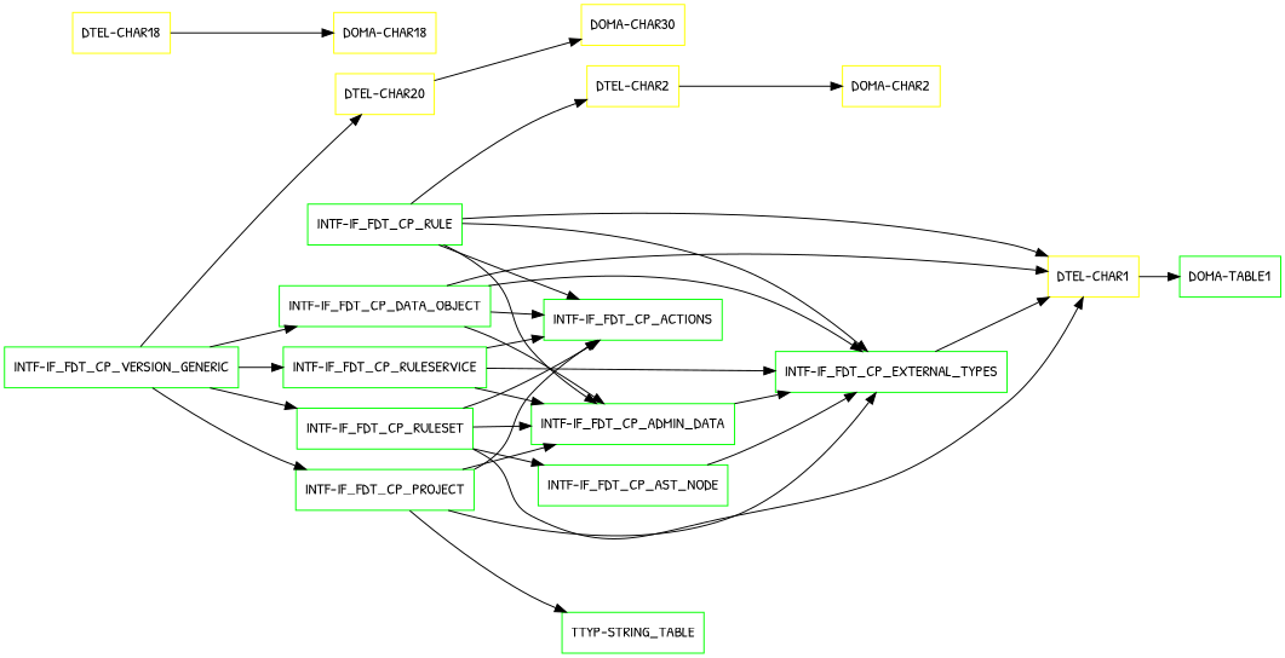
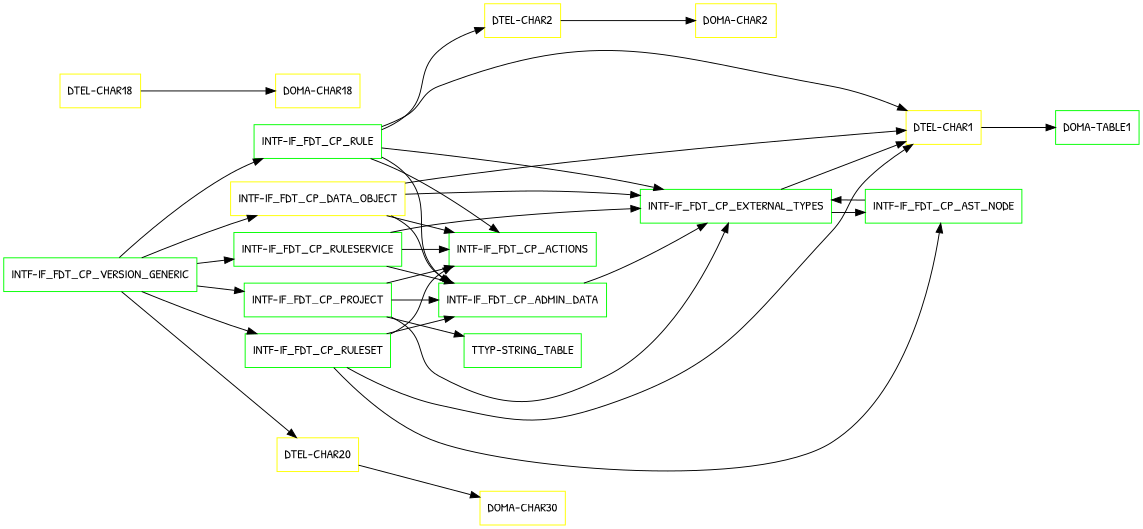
  digraph {
    fontname="Patrick Hand"
    rankdir=LR
    node [color=green fontname="Patrick Hand" shape=box]
    edge [fontname="Patrick Hand"]
    "INTF-IF_FDT_CP_VERSION_GENERIC"
    "INTF-IF_FDT_CP_RULE"
    "INTF-IF_FDT_CP_RULESET"
    "INTF-IF_FDT_CP_RULESERVICE"
-   "INTF-IF_FDT_CP_DATA_OBJECT"
+   "INTF-IF_FDT_CP_DATA_OBJECT" [color=yellow]
    "INTF-IF_FDT_CP_PROJECT"
    "DTEL-CHAR20" [color=yellow]
    "DTEL-CHAR18" [color=yellow]
    "DOMA-CHAR18" [color=yellow]
    "INTF-IF_FDT_CP_ACTIONS"
    "INTF-IF_FDT_CP_ADMIN_DATA"
    "INTF-IF_FDT_CP_EXTERNAL_TYPES"
    "DTEL-CHAR1" [color=yellow]
    "DTEL-CHAR2" [color=yellow]
    "INTF-IF_FDT_CP_AST_NODE"
    "TTYP-STRING_TABLE"
    n17 [color=yellow label="DOMA-CHAR30"]
    n18 [label="DOMA-TABLE1"]
    "DOMA-CHAR2" [color=yellow]
+   "INTF-IF_FDT_CP_VERSION_GENERIC" -> "INTF-IF_FDT_CP_RULE"
    "INTF-IF_FDT_CP_VERSION_GENERIC" -> "INTF-IF_FDT_CP_RULESET"
    "INTF-IF_FDT_CP_VERSION_GENERIC" -> "INTF-IF_FDT_CP_RULESERVICE"
    "INTF-IF_FDT_CP_VERSION_GENERIC" -> "INTF-IF_FDT_CP_DATA_OBJECT"
    "INTF-IF_FDT_CP_VERSION_GENERIC" -> "INTF-IF_FDT_CP_PROJECT"
    "INTF-IF_FDT_CP_VERSION_GENERIC" -> "DTEL-CHAR20"
    "INTF-IF_FDT_CP_RULE" -> "INTF-IF_FDT_CP_ACTIONS"
    "INTF-IF_FDT_CP_RULE" -> "INTF-IF_FDT_CP_ADMIN_DATA"
    "INTF-IF_FDT_CP_RULE" -> "INTF-IF_FDT_CP_EXTERNAL_TYPES"
    "INTF-IF_FDT_CP_RULE" -> "DTEL-CHAR1"
    "INTF-IF_FDT_CP_RULE" -> "DTEL-CHAR2"
    "INTF-IF_FDT_CP_RULESET" -> "INTF-IF_FDT_CP_ACTIONS"
    "INTF-IF_FDT_CP_RULESET" -> "INTF-IF_FDT_CP_ADMIN_DATA"
    "INTF-IF_FDT_CP_RULESET" -> "DTEL-CHAR1"
    "INTF-IF_FDT_CP_RULESET" -> "INTF-IF_FDT_CP_AST_NODE"
    "INTF-IF_FDT_CP_RULESERVICE" -> "INTF-IF_FDT_CP_ACTIONS"
    "INTF-IF_FDT_CP_RULESERVICE" -> "INTF-IF_FDT_CP_ADMIN_DATA"
    "INTF-IF_FDT_CP_RULESERVICE" -> "INTF-IF_FDT_CP_EXTERNAL_TYPES"
    "INTF-IF_FDT_CP_DATA_OBJECT" -> "INTF-IF_FDT_CP_ACTIONS"
    "INTF-IF_FDT_CP_DATA_OBJECT" -> "INTF-IF_FDT_CP_ADMIN_DATA"
    "INTF-IF_FDT_CP_DATA_OBJECT" -> "INTF-IF_FDT_CP_EXTERNAL_TYPES"
    "INTF-IF_FDT_CP_DATA_OBJECT" -> "DTEL-CHAR1"
    "INTF-IF_FDT_CP_PROJECT" -> "INTF-IF_FDT_CP_ACTIONS"
    "INTF-IF_FDT_CP_PROJECT" -> "INTF-IF_FDT_CP_ADMIN_DATA"
    "INTF-IF_FDT_CP_PROJECT" -> "INTF-IF_FDT_CP_EXTERNAL_TYPES"
    "INTF-IF_FDT_CP_PROJECT" -> "TTYP-STRING_TABLE"
    "DTEL-CHAR20" -> n17
    "DTEL-CHAR18" -> "DOMA-CHAR18"
    "INTF-IF_FDT_CP_ADMIN_DATA" -> "INTF-IF_FDT_CP_EXTERNAL_TYPES"
    "INTF-IF_FDT_CP_EXTERNAL_TYPES" -> "DTEL-CHAR1"
+   "INTF-IF_FDT_CP_EXTERNAL_TYPES" -> "INTF-IF_FDT_CP_AST_NODE"
    "DTEL-CHAR1" -> n18
    "DTEL-CHAR2" -> "DOMA-CHAR2"
    "INTF-IF_FDT_CP_AST_NODE" -> "INTF-IF_FDT_CP_EXTERNAL_TYPES"
  }
